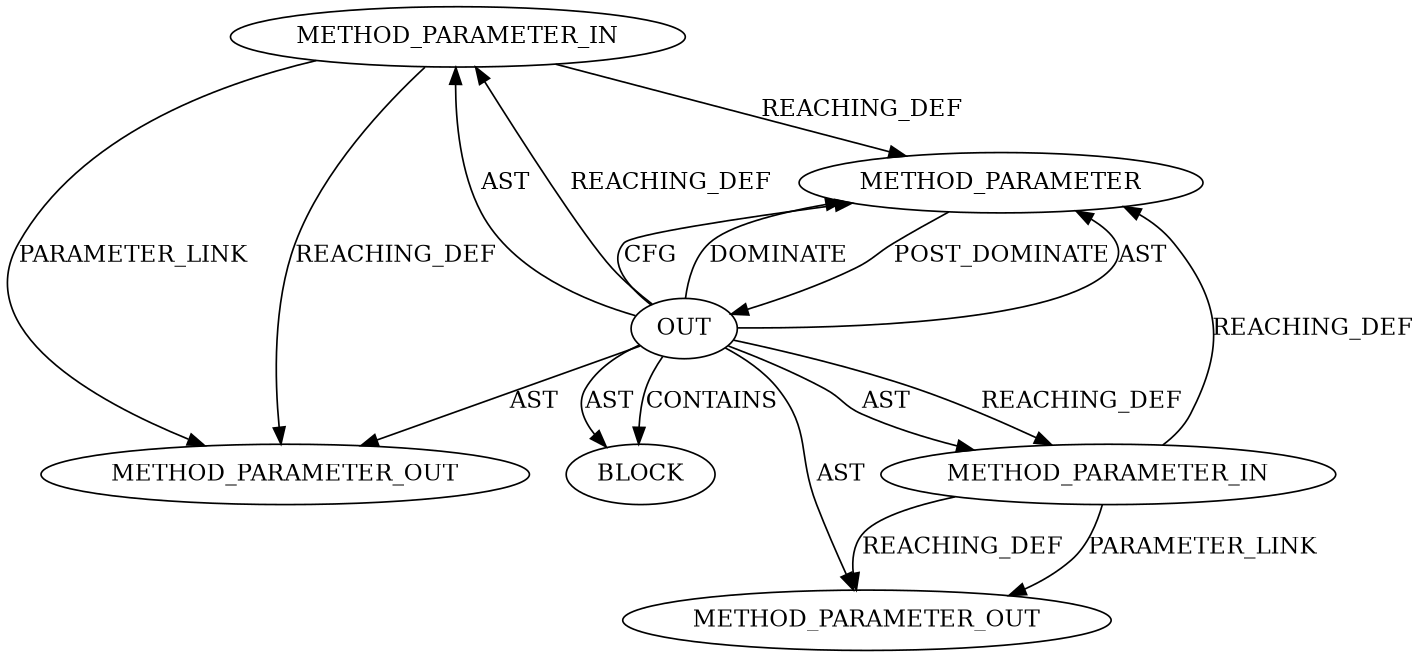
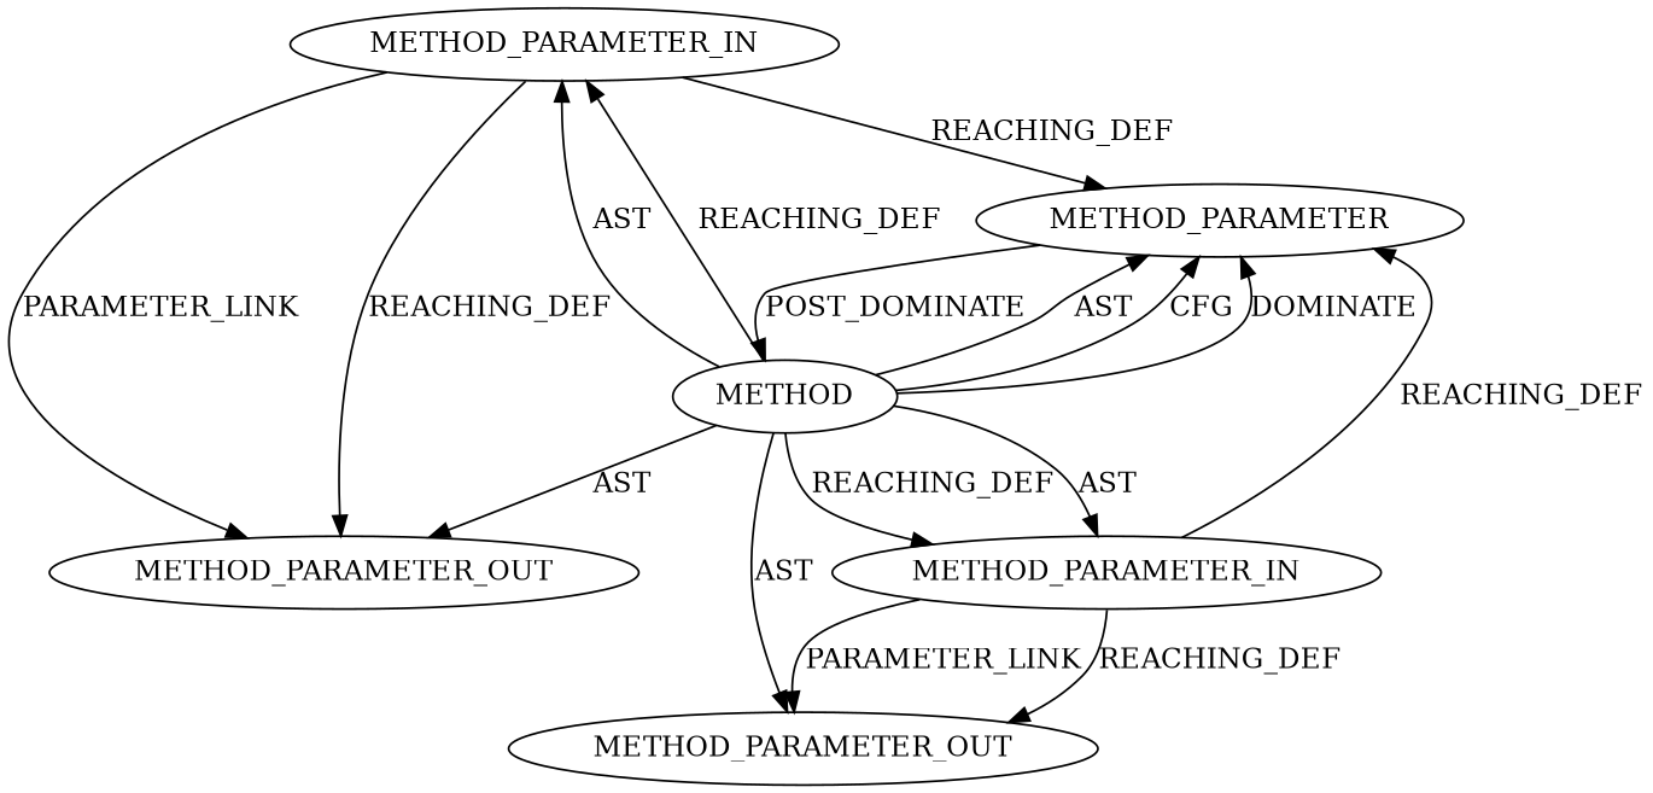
  digraph {
    node [CODE=p1 EVALUATION_STRATEGY=BY_VALUE IS_VARIADIC=false ORDER=1 TYPE_FULL_NAME=ANY]
    n1 [INDEX=1 NAME=p1 label=METHOD_PARAMETER_OUT]
    n2 [CODE=p2 INDEX=2 NAME=p2 ORDER=2 label=METHOD_PARAMETER_OUT]
    n3 [INDEX=1 NAME=p1 label=METHOD_PARAMETER_IN]
    n4 [CODE=RET ORDER=2 label=METHOD_PARAMETER IS_VARIADIC=""]
-   n5 [AST_PARENT_FULL_NAME="<global>" AST_PARENT_TYPE=NAMESPACE_BLOCK CODE="<empty>" FILENAME="<empty>" FULL_NAME=BNerr IS_EXTERNAL=true NAME=BNerr ORDER=0 label=OUT EVALUATION_STRATEGY="" IS_VARIADIC="" TYPE_FULL_NAME=""]
+   n5 [AST_PARENT_FULL_NAME="<global>" AST_PARENT_TYPE=NAMESPACE_BLOCK CODE="<empty>" FILENAME="<empty>" FULL_NAME=BNerr IS_EXTERNAL=true NAME=BNerr ORDER=0 label=METHOD EVALUATION_STRATEGY="" IS_VARIADIC="" TYPE_FULL_NAME=""]
    n6 [CODE=p2 INDEX=2 NAME=p2 ORDER=2 label=METHOD_PARAMETER_IN]
-   n7 [ARGUMENT_INDEX=1 CODE="<empty>" label=BLOCK EVALUATION_STRATEGY="" IS_VARIADIC=""]
    n3 -> n1 [label=PARAMETER_LINK]
    n3 -> n1 [VARIABLE=p1 label=REACHING_DEF]
    n3 -> n4 [VARIABLE=p1 label=REACHING_DEF]
    n4 -> n5 [label=POST_DOMINATE]
    n5 -> n1 [label=AST]
    n5 -> n2 [label=AST]
    n5 -> n3 [label=AST]
    n5 -> n3 [label=REACHING_DEF]
    n5 -> n4 [label=AST]
    n5 -> n4 [label=CFG]
    n5 -> n4 [label=DOMINATE]
    n5 -> n6 [label=REACHING_DEF]
    n5 -> n6 [label=AST]
-   n5 -> n7 [label=CONTAINS]
-   n5 -> n7 [label=AST]
    n6 -> n2 [label=PARAMETER_LINK]
    n6 -> n2 [VARIABLE=p2 label=REACHING_DEF]
    n6 -> n4 [VARIABLE=p2 label=REACHING_DEF]
  }
